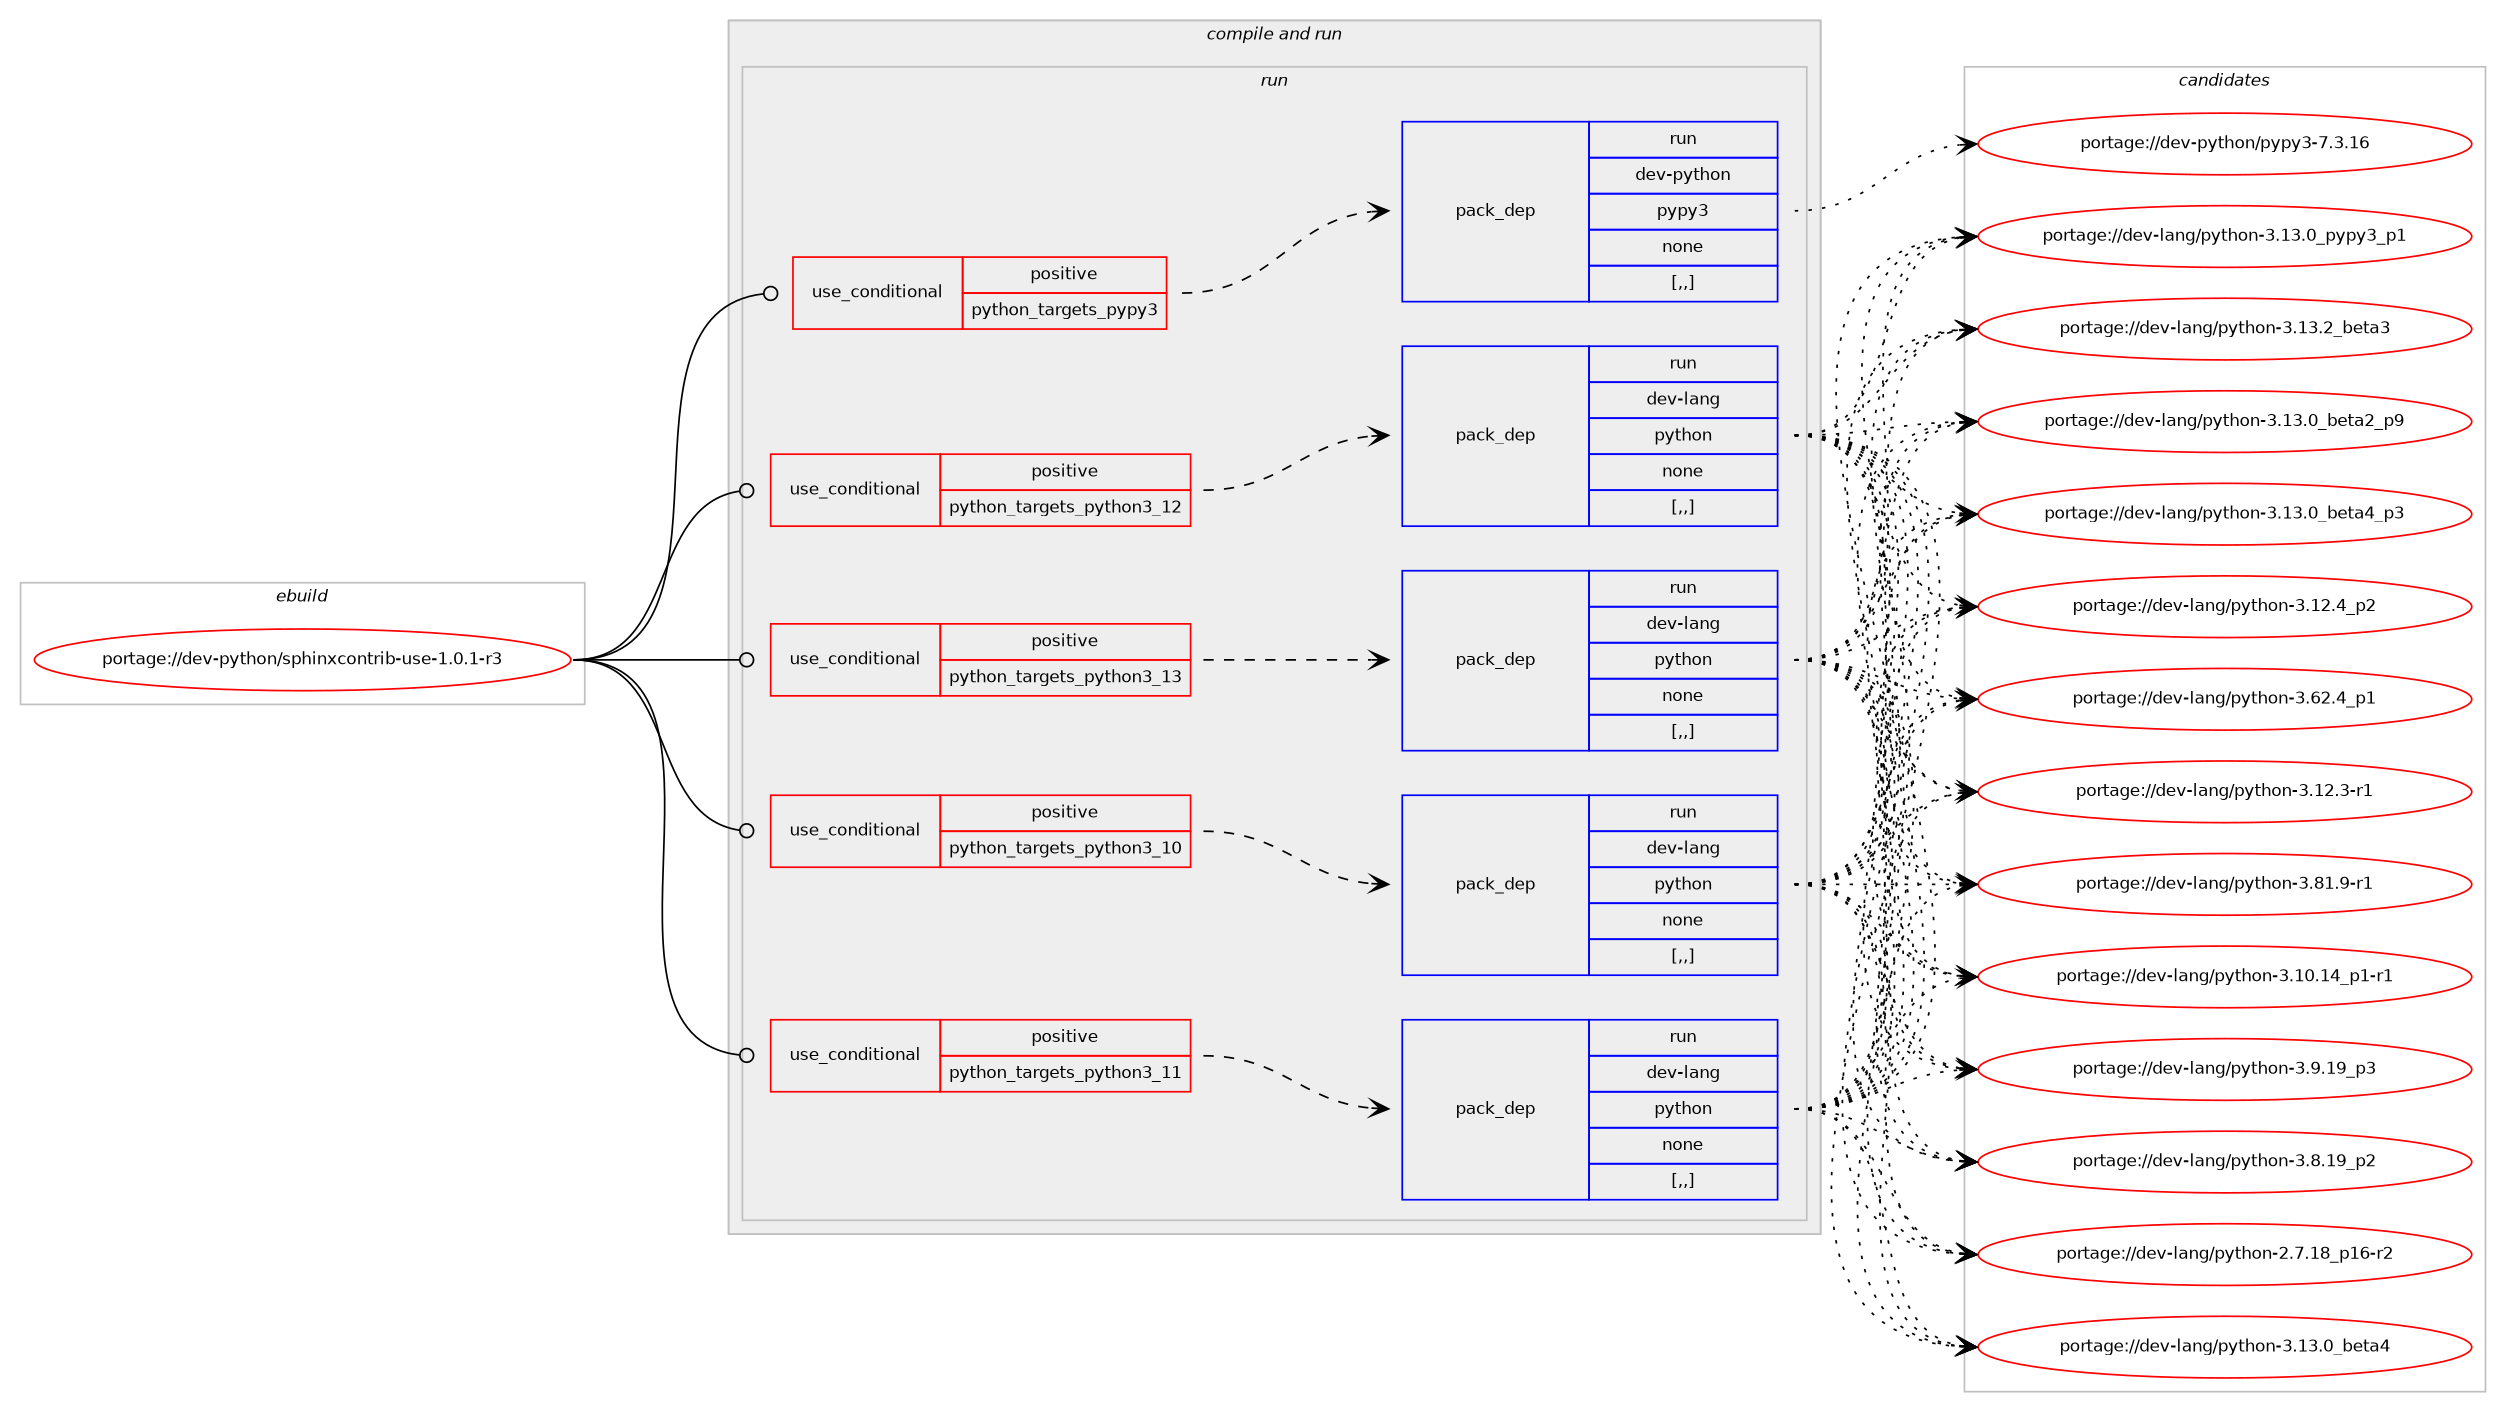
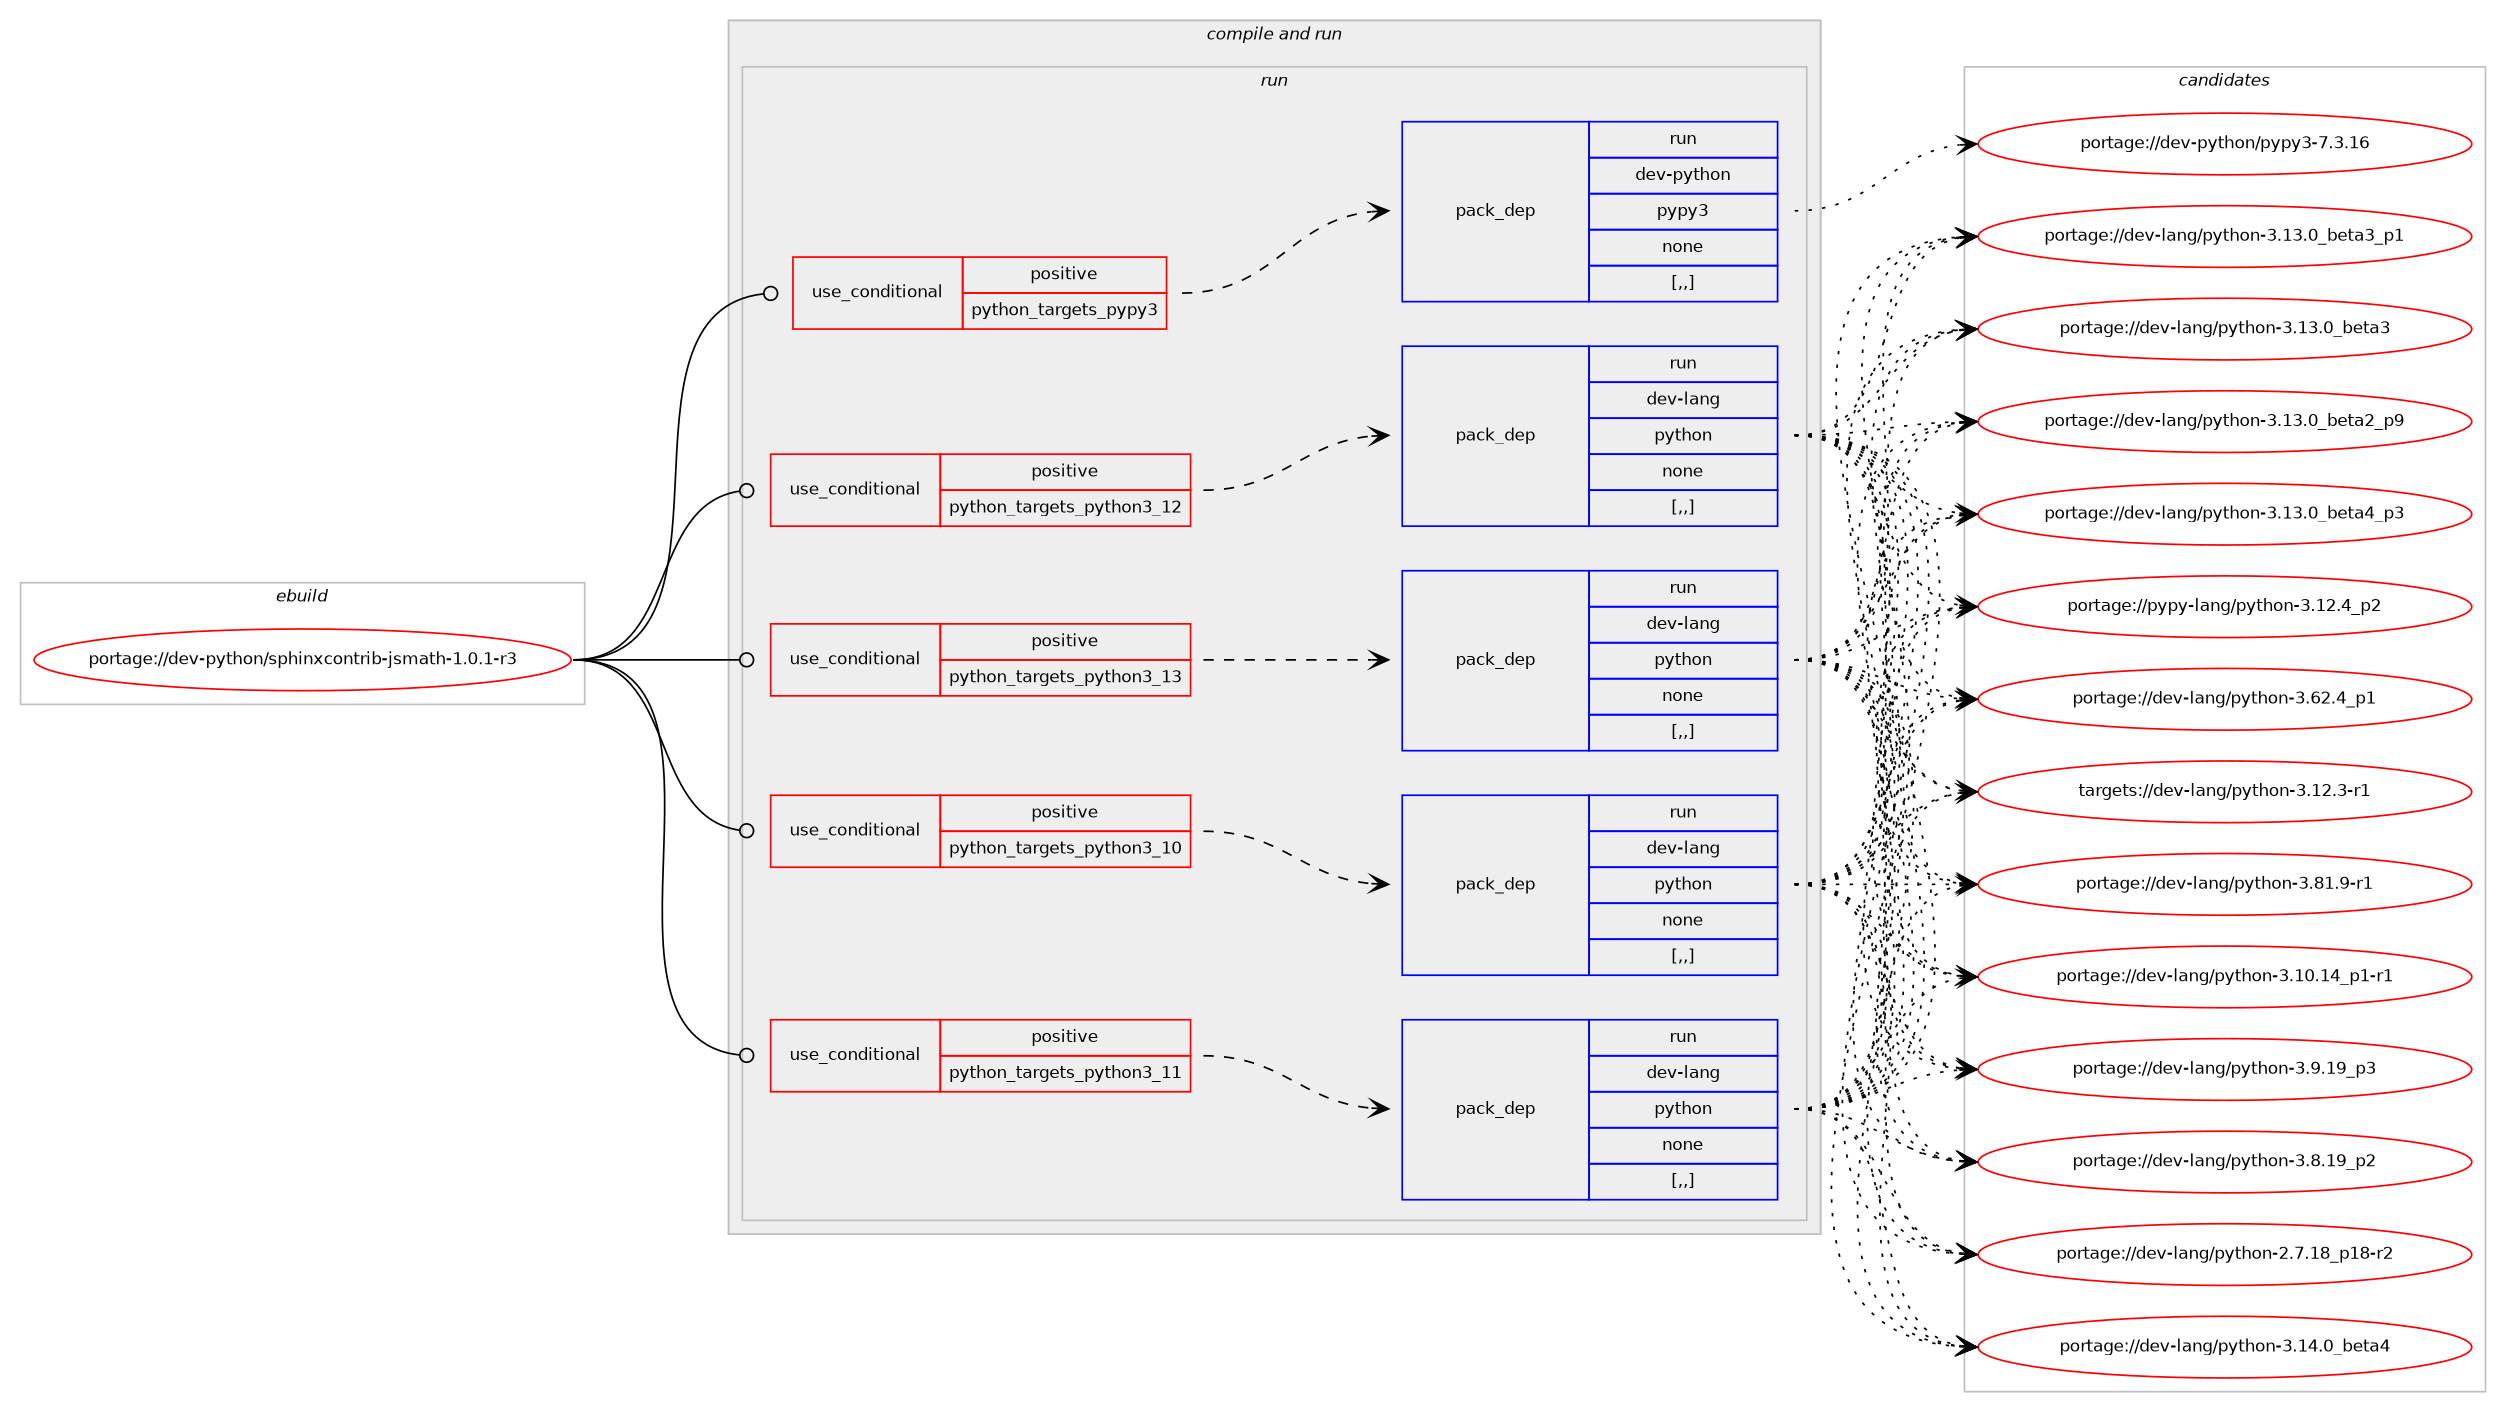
  digraph {
    compound=true
    concentrate=true
    fontname="DejaVu Sans"
    fontsize=10
    newrank=true
    rankdir=LR
    ranksep=1.5
    node [color=red fontname="DejaVu Sans" fontsize=10]
    edge [arrowhead=vee fontname="DejaVu Sans" headport=w style=dotted tailport=e weight=100]
-   n1 [label="portage://dev-python/sphinxcontrib-use-1.0.1-r3" width=4]
+   n1 [label="portage://dev-python/sphinxcontrib-jsmath-1.0.1-r3" width=4]
    n2 [color=blue label=<<TABLE BORDER="0" CELLBORDER="1" CELLSPACING="0" CELLPADDING="4" WIDTH="220"><TR><TD ROWSPAN="6" CELLPADDING="30">pack_dep</TD></TR><TR><TD WIDTH="110">run</TD></TR><TR><TD>dev-python</TD></TR><TR><TD>pypy3</TD></TR><TR><TD>none</TD></TR><TR><TD>[,,]</TD></TR></TABLE>> shape=none]
    n3 [label=<<TABLE BORDER="0" CELLBORDER="1" CELLSPACING="0" CELLPADDING="4"><TR><TD ROWSPAN="3" CELLPADDING="10">use_conditional</TD></TR><TR><TD>positive</TD></TR><TR><TD>python_targets_pypy3</TD></TR></TABLE>> shape=none]
    n4 [color=blue label=<<TABLE BORDER="0" CELLBORDER="1" CELLSPACING="0" CELLPADDING="4" WIDTH="220"><TR><TD ROWSPAN="6" CELLPADDING="30">pack_dep</TD></TR><TR><TD WIDTH="110">run</TD></TR><TR><TD>dev-lang</TD></TR><TR><TD>python</TD></TR><TR><TD>none</TD></TR><TR><TD>[,,]</TD></TR></TABLE>> shape=none]
    n5 [label=<<TABLE BORDER="0" CELLBORDER="1" CELLSPACING="0" CELLPADDING="4"><TR><TD ROWSPAN="3" CELLPADDING="10">use_conditional</TD></TR><TR><TD>positive</TD></TR><TR><TD>python_targets_python3_10</TD></TR></TABLE>> shape=none]
    n6 [color=blue label=<<TABLE BORDER="0" CELLBORDER="1" CELLSPACING="0" CELLPADDING="4" WIDTH="220"><TR><TD ROWSPAN="6" CELLPADDING="30">pack_dep</TD></TR><TR><TD WIDTH="110">run</TD></TR><TR><TD>dev-lang</TD></TR><TR><TD>python</TD></TR><TR><TD>none</TD></TR><TR><TD>[,,]</TD></TR></TABLE>> shape=none]
    n7 [label=<<TABLE BORDER="0" CELLBORDER="1" CELLSPACING="0" CELLPADDING="4"><TR><TD ROWSPAN="3" CELLPADDING="10">use_conditional</TD></TR><TR><TD>positive</TD></TR><TR><TD>python_targets_python3_11</TD></TR></TABLE>> shape=none]
    n8 [color=blue label=<<TABLE BORDER="0" CELLBORDER="1" CELLSPACING="0" CELLPADDING="4" WIDTH="220"><TR><TD ROWSPAN="6" CELLPADDING="30">pack_dep</TD></TR><TR><TD WIDTH="110">run</TD></TR><TR><TD>dev-lang</TD></TR><TR><TD>python</TD></TR><TR><TD>none</TD></TR><TR><TD>[,,]</TD></TR></TABLE>> shape=none]
    n9 [label=<<TABLE BORDER="0" CELLBORDER="1" CELLSPACING="0" CELLPADDING="4"><TR><TD ROWSPAN="3" CELLPADDING="10">use_conditional</TD></TR><TR><TD>positive</TD></TR><TR><TD>python_targets_python3_12</TD></TR></TABLE>> shape=none]
    n10 [color=blue label=<<TABLE BORDER="0" CELLBORDER="1" CELLSPACING="0" CELLPADDING="4" WIDTH="220"><TR><TD ROWSPAN="6" CELLPADDING="30">pack_dep</TD></TR><TR><TD WIDTH="110">run</TD></TR><TR><TD>dev-lang</TD></TR><TR><TD>python</TD></TR><TR><TD>none</TD></TR><TR><TD>[,,]</TD></TR></TABLE>> shape=none]
    n11 [label=<<TABLE BORDER="0" CELLBORDER="1" CELLSPACING="0" CELLPADDING="4"><TR><TD ROWSPAN="3" CELLPADDING="10">use_conditional</TD></TR><TR><TD>positive</TD></TR><TR><TD>python_targets_python3_13</TD></TR></TABLE>> shape=none]
    n12 [label="portage://dev-python/pypy3-7.3.16" width=4]
-   n13 [label="portage://dev-lang/python-3.13.0_beta4" width=4]
-   n14 [label="portage://dev-lang/python-3.13.0_pypy3_p1" width=4]
-   n15 [label="portage://dev-lang/python-3.13.2_beta3" width=4]
+   n13 [label="portage://dev-lang/python-3.14.0_beta4" width=4]
+   n14 [label="portage://dev-lang/python-3.13.0_beta3_p1" width=4]
+   n15 [label="portage://dev-lang/python-3.13.0_beta3" width=4]
    n16 [label="portage://dev-lang/python-3.13.0_beta2_p9" width=4]
    n17 [label="portage://dev-lang/python-3.13.0_beta4_p3" width=4]
-   n18 [label="portage://dev-lang/python-3.12.4_p2" width=4]
+   n18 [label="portage://pypy-lang/python-3.12.4_p2" width=4]
    n19 [label="portage://dev-lang/python-3.62.4_p1" width=4]
-   n20 [label="portage://dev-lang/python-3.12.3-r1" width=4]
+   n20 [label="targets://dev-lang/python-3.12.3-r1" width=4]
    n21 [label="portage://dev-lang/python-3.81.9-r1" width=4]
    n22 [label="portage://dev-lang/python-3.10.14_p1-r1" width=4]
    n23 [label="portage://dev-lang/python-3.9.19_p3" width=4]
    n24 [label="portage://dev-lang/python-3.8.19_p2" width=4]
-   n25 [label="portage://dev-lang/python-2.7.18_p16-r2" width=4]
+   n25 [label="portage://dev-lang/python-2.7.18_p18-r2" width=4]
    subgraph cluster_1 {
      color=gray
      label=<<i>ebuild</i>>
      n1
    }
    subgraph cluster_2 {
      color=gray
      label=<<i>dependencies</i>>
      subgraph cluster_3 {
        color=gray
        fillcolor="#eeeeee"
        label=<<i>compile</i>>
        style=filled
      }
      subgraph cluster_4 {
        color=gray
        fillcolor="#eeeeee"
        label=<<i>compile and run</i>>
        style=filled
      }
      subgraph cluster_5 {
        color=gray
        fillcolor="#eeeeee"
        label=<<i>run</i>>
        style=filled
        subgraph sub_6 {
          color=gray
          fillcolor="#eeeeee"
          label=<<i>run</i>>
          style=filled
          n3
          subgraph sub_7 {
            color=gray
            fillcolor="#eeeeee"
            label=<<i>run</i>>
            style=filled
            n2
          }
        }
        subgraph sub_8 {
          color=gray
          fillcolor="#eeeeee"
          label=<<i>run</i>>
          style=filled
          n5
          subgraph sub_9 {
            color=gray
            fillcolor="#eeeeee"
            label=<<i>run</i>>
            style=filled
            n4
          }
        }
        subgraph sub_10 {
          color=gray
          fillcolor="#eeeeee"
          label=<<i>run</i>>
          style=filled
          n7
          subgraph sub_11 {
            color=gray
            fillcolor="#eeeeee"
            label=<<i>run</i>>
            style=filled
            n6
          }
        }
        subgraph sub_12 {
          color=gray
          fillcolor="#eeeeee"
          label=<<i>run</i>>
          style=filled
          n9
          subgraph sub_13 {
            color=gray
            fillcolor="#eeeeee"
            label=<<i>run</i>>
            style=filled
            n8
          }
        }
        subgraph sub_14 {
          color=gray
          fillcolor="#eeeeee"
          label=<<i>run</i>>
          style=filled
          n11
          subgraph sub_15 {
            color=gray
            fillcolor="#eeeeee"
            label=<<i>run</i>>
            style=filled
            n10
          }
        }
      }
    }
    subgraph cluster_16 {
      color=gray
      label=<<i>candidates</i>>
      rank=same
      subgraph sub_17 {
        color=black
        label=<<i>candidates</i>>
        nodesep=1
        rank=same
        n12
      }
      subgraph sub_18 {
        color=black
        label=<<i>candidates</i>>
        nodesep=1
        rank=same
        n13
        n14
        n15
        n16
        n17
        n18
        n19
        n20
        n21
        n22
        n23
        n24
        n25
      }
      subgraph sub_19 {
        color=black
        label=<<i>candidates</i>>
        nodesep=1
        rank=same
        n13
        n14
        n15
        n16
        n17
        n18
        n19
        n20
        n21
        n22
        n23
        n24
        n25
      }
      subgraph sub_20 {
        color=black
        label=<<i>candidates</i>>
        nodesep=1
        rank=same
        n13
        n14
        n15
        n16
        n17
        n18
        n19
        n20
        n21
        n22
        n23
        n24
        n25
      }
      subgraph sub_21 {
        color=black
        label=<<i>candidates</i>>
        nodesep=1
        rank=same
        n13
        n14
        n15
        n16
        n17
        n18
        n19
        n20
        n21
        n22
        n23
        n24
        n25
      }
    }
    n1 -> n3 [arrowhead=odot style=solid weight=20]
    n1 -> n5 [arrowhead=odot style=solid weight=20]
    n1 -> n7 [arrowhead=odot style=solid weight=20]
    n1 -> n9 [arrowhead=odot style=solid weight=20]
    n1 -> n11 [arrowhead=odot style=solid weight=20]
    n2 -> n12
    n3 -> n2 [style=dashed weight=20]
    n4 -> n13
    n4 -> n14
    n4 -> n15
    n4 -> n16
    n4 -> n17
    n4 -> n18
    n4 -> n19
    n4 -> n20
    n4 -> n21
    n4 -> n22
    n4 -> n23
    n4 -> n24
    n4 -> n25
    n5 -> n4 [style=dashed weight=20]
    n6 -> n13
    n6 -> n14
    n6 -> n15
    n6 -> n16
    n6 -> n17
    n6 -> n18
    n6 -> n19
    n6 -> n20
    n6 -> n21
    n6 -> n22
    n6 -> n23
    n6 -> n24
    n6 -> n25
    n7 -> n6 [style=dashed weight=20]
    n8 -> n13
    n8 -> n14
    n8 -> n15
    n8 -> n16
    n8 -> n17
    n8 -> n18
    n8 -> n19
    n8 -> n20
    n8 -> n21
    n8 -> n22
    n8 -> n23
    n8 -> n24
    n8 -> n25
    n9 -> n8 [style=dashed weight=20]
    n10 -> n13
    n10 -> n14
    n10 -> n15
    n10 -> n16
    n10 -> n17
    n10 -> n18
    n10 -> n19
    n10 -> n20
    n10 -> n21
    n10 -> n22
    n10 -> n23
    n10 -> n24
    n10 -> n25
    n11 -> n10 [style=dashed weight=20]
  }
